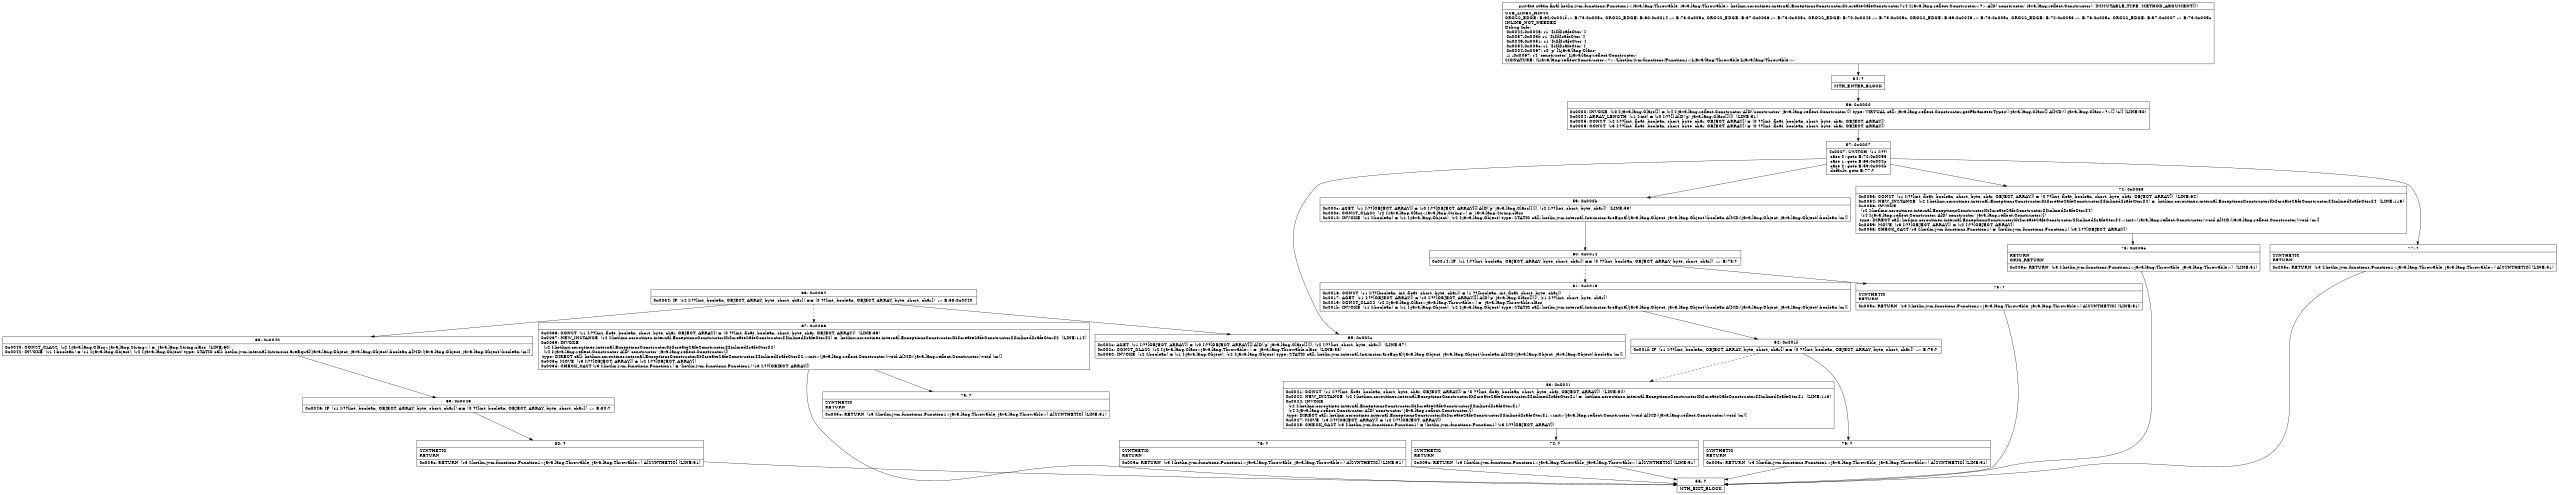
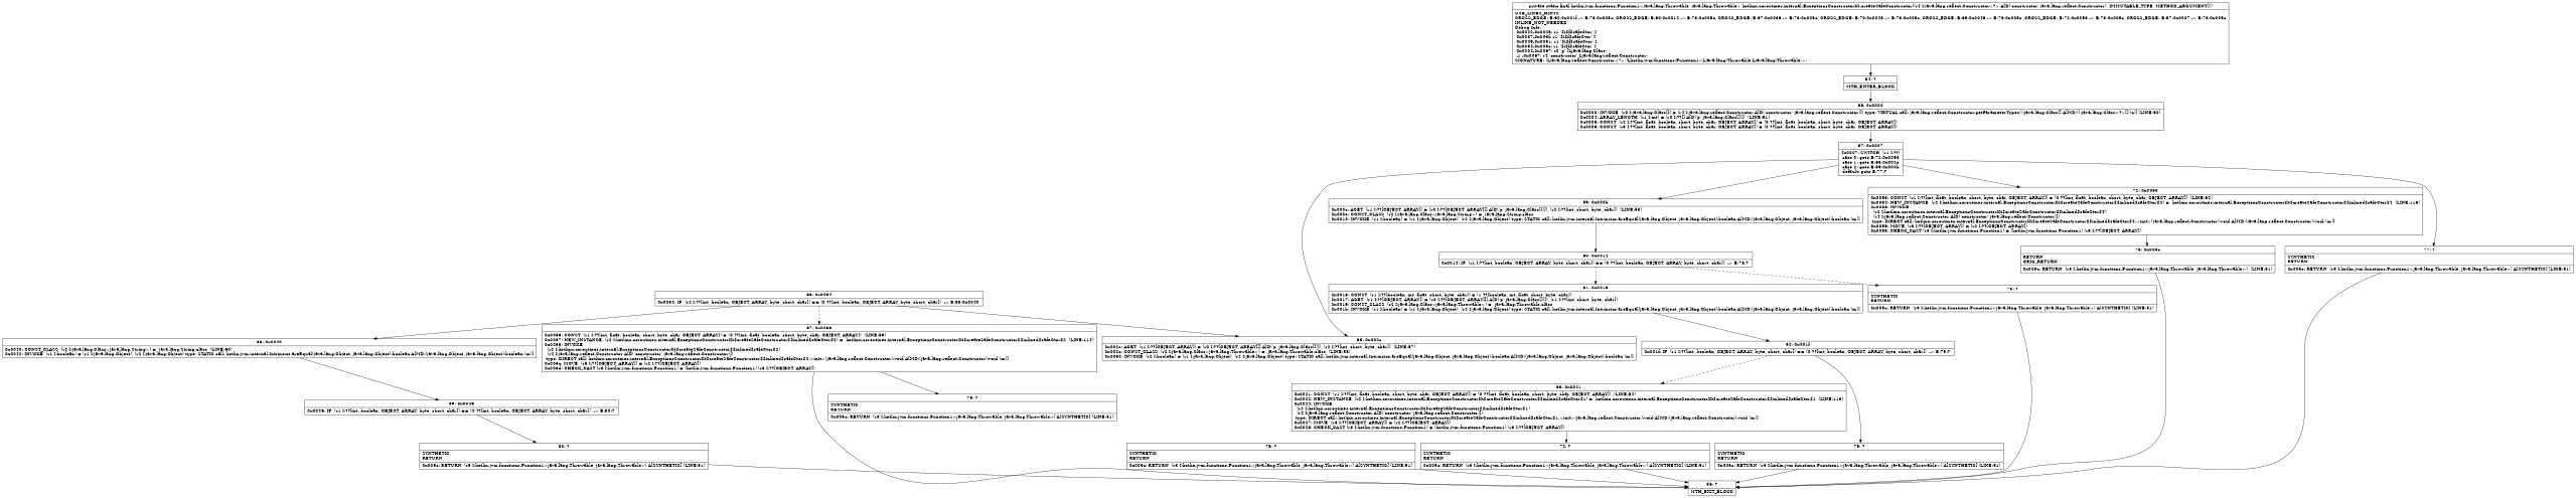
  digraph {
    node [shape=record]
    n1 [label="{54\:\ ?|MTH_ENTER_BLOCK\l}"]
    n2 [label="{56\:\ 0x0000|0x0000: INVOKE  (r0 I:java.lang.Class[]) = (r4 I:java.lang.reflect.Constructor A[D('constructor' java.lang.reflect.Constructor)]) type: VIRTUAL call: java.lang.reflect.Constructor.getParameterTypes():java.lang.Class[] A[MD:():java.lang.Class\<?\>[] (c)] (LINE:50)\l0x0004: ARRAY_LENGTH  (r1 I:int) = (r0 I:??[] A[D('p' java.lang.Class[])])  (LINE:51)\l0x0005: CONST  (r2 I:??[int, float, boolean, short, byte, char, OBJECT, ARRAY]) = (0 ??[int, float, boolean, short, byte, char, OBJECT, ARRAY]) \l0x0006: CONST  (r3 I:??[int, float, boolean, short, byte, char, OBJECT, ARRAY]) = (0 ??[int, float, boolean, short, byte, char, OBJECT, ARRAY]) \l}"]
    n3 [label="{57\:\ 0x0007|4x0007: SWITCH  (r1 I:??)\l case 0: goto B:72:0x0053\l case 1: goto B:65:0x002c\l case 2: goto B:59:0x000b\l default: goto B:77:? \l}"]
    n4 [label="{59\:\ 0x000b|0x000c: AGET  (r1 I:??[OBJECT, ARRAY]) = (r0 I:??[OBJECT, ARRAY][] A[D('p' java.lang.Class[])]), (r2 I:??[int, short, byte, char])  (LINE:53)\l0x000e: CONST_CLASS  (r2 I:java.lang.Class\<java.lang.String\>) =  java.lang.String.class \l0x0010: INVOKE  (r1 I:boolean) = (r1 I:java.lang.Object), (r2 I:java.lang.Object) type: STATIC call: kotlin.jvm.internal.Intrinsics.areEqual(java.lang.Object, java.lang.Object):boolean A[MD:(java.lang.Object, java.lang.Object):boolean (m)]\l}"]
    n5 [label="{65\:\ 0x002c|0x002c: AGET  (r1 I:??[OBJECT, ARRAY]) = (r0 I:??[OBJECT, ARRAY][] A[D('p' java.lang.Class[])]), (r2 I:??[int, short, byte, char])  (LINE:57)\l0x002e: CONST_CLASS  (r2 I:java.lang.Class\<java.lang.Throwable\>) =  java.lang.Throwable.class  (LINE:58)\l0x0030: INVOKE  (r2 I:boolean) = (r1 I:java.lang.Object), (r2 I:java.lang.Object) type: STATIC call: kotlin.jvm.internal.Intrinsics.areEqual(java.lang.Object, java.lang.Object):boolean A[MD:(java.lang.Object, java.lang.Object):boolean (m)]\l}"]
    n6 [label="{72\:\ 0x0053|0x0053: CONST  (r1 I:??[int, float, boolean, short, byte, char, OBJECT, ARRAY]) = (0 ??[int, float, boolean, short, byte, char, OBJECT, ARRAY])  (LINE:64)\l0x0054: NEW_INSTANCE  (r2 I:kotlinx.coroutines.internal.ExceptionsConstructorKt$createSafeConstructor$$inlined$safeCtor$4) =  kotlinx.coroutines.internal.ExceptionsConstructorKt$createSafeConstructor$$inlined$safeCtor$4  (LINE:116)\l0x0056: INVOKE  \l  (r2 I:kotlinx.coroutines.internal.ExceptionsConstructorKt$createSafeConstructor$$inlined$safeCtor$4)\l  (r4 I:java.lang.reflect.Constructor A[D('constructor' java.lang.reflect.Constructor)])\l type: DIRECT call: kotlinx.coroutines.internal.ExceptionsConstructorKt$createSafeConstructor$$inlined$safeCtor$4.\<init\>(java.lang.reflect.Constructor):void A[MD:(java.lang.reflect.Constructor):void (m)]\l0x0059: MOVE  (r3 I:??[OBJECT, ARRAY]) = (r2 I:??[OBJECT, ARRAY]) \l0x005a: CHECK_CAST (r3 I:kotlin.jvm.functions.Function1) = (kotlin.jvm.functions.Function1) (r3 I:??[OBJECT, ARRAY]) \l}"]
    n7 [label="{77\:\ ?|SYNTHETIC\lRETURN\l|0x005c: RETURN  (r3 I:kotlin.jvm.functions.Function1\<java.lang.Throwable, java.lang.Throwable\>) A[SYNTHETIC] (LINE:51)\l}"]
    n8 [label="{60\:\ 0x0014|0x0014: IF  (r1 I:??[int, boolean, OBJECT, ARRAY, byte, short, char]) == (0 ??[int, boolean, OBJECT, ARRAY, byte, short, char])  \-\> B:78:? \l}"]
    n9 [label="{73\:\ 0x005c|RETURN\lORIG_RETURN\l|0x005c: RETURN  (r3 I:kotlin.jvm.functions.Function1\<java.lang.Throwable, java.lang.Throwable\>)  (LINE:51)\l}"]
    n10 [label="{55\:\ ?|MTH_EXIT_BLOCK\l}"]
    n11 [label="{61\:\ 0x0016|0x0016: CONST  (r1 I:??[boolean, int, float, short, byte, char]) = (1 ??[boolean, int, float, short, byte, char]) \l0x0017: AGET  (r1 I:??[OBJECT, ARRAY]) = (r0 I:??[OBJECT, ARRAY][] A[D('p' java.lang.Class[])]), (r1 I:??[int, short, byte, char]) \l0x0019: CONST_CLASS  (r2 I:java.lang.Class\<java.lang.Throwable\>) =  java.lang.Throwable.class \l0x001b: INVOKE  (r1 I:boolean) = (r1 I:java.lang.Object), (r2 I:java.lang.Object) type: STATIC call: kotlin.jvm.internal.Intrinsics.areEqual(java.lang.Object, java.lang.Object):boolean A[MD:(java.lang.Object, java.lang.Object):boolean (m)]\l}"]
    n12 [label="{78\:\ ?|SYNTHETIC\lRETURN\l|0x005c: RETURN  (r3 I:kotlin.jvm.functions.Function1\<java.lang.Throwable, java.lang.Throwable\>) A[SYNTHETIC] (LINE:51)\l}"]
    n13 [label="{62\:\ 0x001f|0x001f: IF  (r1 I:??[int, boolean, OBJECT, ARRAY, byte, short, char]) == (0 ??[int, boolean, OBJECT, ARRAY, byte, short, char])  \-\> B:79:? \l}"]
    n14 [label="{63\:\ 0x0021|0x0021: CONST  (r1 I:??[int, float, boolean, short, byte, char, OBJECT, ARRAY]) = (0 ??[int, float, boolean, short, byte, char, OBJECT, ARRAY])  (LINE:54)\l0x0022: NEW_INSTANCE  (r2 I:kotlinx.coroutines.internal.ExceptionsConstructorKt$createSafeConstructor$$inlined$safeCtor$1) =  kotlinx.coroutines.internal.ExceptionsConstructorKt$createSafeConstructor$$inlined$safeCtor$1  (LINE:113)\l0x0024: INVOKE  \l  (r2 I:kotlinx.coroutines.internal.ExceptionsConstructorKt$createSafeConstructor$$inlined$safeCtor$1)\l  (r4 I:java.lang.reflect.Constructor A[D('constructor' java.lang.reflect.Constructor)])\l type: DIRECT call: kotlinx.coroutines.internal.ExceptionsConstructorKt$createSafeConstructor$$inlined$safeCtor$1.\<init\>(java.lang.reflect.Constructor):void A[MD:(java.lang.reflect.Constructor):void (m)]\l0x0027: MOVE  (r3 I:??[OBJECT, ARRAY]) = (r2 I:??[OBJECT, ARRAY]) \l0x0028: CHECK_CAST (r3 I:kotlin.jvm.functions.Function1) = (kotlin.jvm.functions.Function1) (r3 I:??[OBJECT, ARRAY]) \l}"]
    n15 [label="{79\:\ ?|SYNTHETIC\lRETURN\l|0x005c: RETURN  (r3 I:kotlin.jvm.functions.Function1\<java.lang.Throwable, java.lang.Throwable\>) A[SYNTHETIC] (LINE:51)\l}"]
    n16 [label="{74\:\ ?|SYNTHETIC\lRETURN\l|0x005c: RETURN  (r3 I:kotlin.jvm.functions.Function1\<java.lang.Throwable, java.lang.Throwable\>) A[SYNTHETIC] (LINE:51)\l}"]
    n17 [label="{66\:\ 0x0034|0x0034: IF  (r2 I:??[int, boolean, OBJECT, ARRAY, byte, short, char]) == (0 ??[int, boolean, OBJECT, ARRAY, byte, short, char])  \-\> B:68:0x0040 \l}"]
    n18 [label="{67\:\ 0x0036|0x0036: CONST  (r1 I:??[int, float, boolean, short, byte, char, OBJECT, ARRAY]) = (0 ??[int, float, boolean, short, byte, char, OBJECT, ARRAY])  (LINE:59)\l0x0037: NEW_INSTANCE  (r2 I:kotlinx.coroutines.internal.ExceptionsConstructorKt$createSafeConstructor$$inlined$safeCtor$2) =  kotlinx.coroutines.internal.ExceptionsConstructorKt$createSafeConstructor$$inlined$safeCtor$2  (LINE:114)\l0x0039: INVOKE  \l  (r2 I:kotlinx.coroutines.internal.ExceptionsConstructorKt$createSafeConstructor$$inlined$safeCtor$2)\l  (r4 I:java.lang.reflect.Constructor A[D('constructor' java.lang.reflect.Constructor)])\l type: DIRECT call: kotlinx.coroutines.internal.ExceptionsConstructorKt$createSafeConstructor$$inlined$safeCtor$2.\<init\>(java.lang.reflect.Constructor):void A[MD:(java.lang.reflect.Constructor):void (m)]\l0x003c: MOVE  (r3 I:??[OBJECT, ARRAY]) = (r2 I:??[OBJECT, ARRAY]) \l0x003d: CHECK_CAST (r3 I:kotlin.jvm.functions.Function1) = (kotlin.jvm.functions.Function1) (r3 I:??[OBJECT, ARRAY]) \l}"]
    n19 [label="{68\:\ 0x0040|0x0040: CONST_CLASS  (r2 I:java.lang.Class\<java.lang.String\>) =  java.lang.String.class  (LINE:60)\l0x0042: INVOKE  (r1 I:boolean) = (r1 I:java.lang.Object), (r2 I:java.lang.Object) type: STATIC call: kotlin.jvm.internal.Intrinsics.areEqual(java.lang.Object, java.lang.Object):boolean A[MD:(java.lang.Object, java.lang.Object):boolean (m)]\l}"]
    n20 [label="{75\:\ ?|SYNTHETIC\lRETURN\l|0x005c: RETURN  (r3 I:kotlin.jvm.functions.Function1\<java.lang.Throwable, java.lang.Throwable\>) A[SYNTHETIC] (LINE:51)\l}"]
    n21 [label="{69\:\ 0x0046|0x0046: IF  (r1 I:??[int, boolean, OBJECT, ARRAY, byte, short, char]) == (0 ??[int, boolean, OBJECT, ARRAY, byte, short, char])  \-\> B:80:? \l}"]
    n22 [label="{80\:\ ?|SYNTHETIC\lRETURN\l|0x005c: RETURN  (r3 I:kotlin.jvm.functions.Function1\<java.lang.Throwable, java.lang.Throwable\>) A[SYNTHETIC] (LINE:51)\l}"]
    n23 [label="{76\:\ ?|SYNTHETIC\lRETURN\l|0x005c: RETURN  (r3 I:kotlin.jvm.functions.Function1\<java.lang.Throwable, java.lang.Throwable\>) A[SYNTHETIC] (LINE:51)\l}"]
    n24 [label="{private static final kotlin.jvm.functions.Function1\<java.lang.Throwable, java.lang.Throwable\> kotlinx.coroutines.internal.ExceptionsConstructorKt.createSafeConstructor((r4 I:java.lang.reflect.Constructor\<?\> A[D('constructor' java.lang.reflect.Constructor), IMMUTABLE_TYPE, METHOD_ARGUMENT]))  | USE_LINES_HINTS\lCROSS_EDGE: B:62:0x001f \-\> B:73:0x005c, CROSS_EDGE: B:60:0x0014 \-\> B:73:0x005c, CROSS_EDGE: B:67:0x0036 \-\> B:73:0x005c, CROSS_EDGE: B:70:0x0048 \-\> B:73:0x005c, CROSS_EDGE: B:69:0x0046 \-\> B:73:0x005c, CROSS_EDGE: B:72:0x0053 \-\> B:73:0x005c, CROSS_EDGE: B:57:0x0007 \-\> B:73:0x005c\lINLINE_NOT_NEEDED\lDebug Info:\l  0x0022\-0x002a: r1 '$i$f$safeCtor' I\l  0x0037\-0x003f: r1 '$i$f$safeCtor' I\l  0x0049\-0x0051: r1 '$i$f$safeCtor' I\l  0x0054\-0x005c: r1 '$i$f$safeCtor' I\l  0x0004\-0x0067: r0 'p' [Ljava\/lang\/Class;\l  \-1 \-0x0067: r4 'constructor' Ljava\/lang\/reflect\/Constructor;\lSIGNATURE: (Ljava\/lang\/reflect\/Constructor\<*\>;)Lkotlin\/jvm\/functions\/Function1\<Ljava\/lang\/Throwable;Ljava\/lang\/Throwable;\>;\l}"]
    n1 -> n2
    n2 -> n3
    n3 -> n4
    n3 -> n5
    n3 -> n6
    n3 -> n7
    n4 -> n8
    n6 -> n9
    n7 -> n10
    n8 -> n11 [style=dashed]
-   n8 -> n12
+   n8 -> n12 [style=dashed]
    n9 -> n10
    n11 -> n13
    n12 -> n10
    n13 -> n14 [style=dashed]
    n13 -> n15
    n14 -> n16
    n15 -> n10
    n16 -> n10
    n17 -> n5
    n17 -> n18 [style=dashed]
    n17 -> n19
    n18 -> n10
    n18 -> n20
    n19 -> n21
    n21 -> n22
    n22 -> n10
    n23 -> n10
    n24 -> n1
  }
